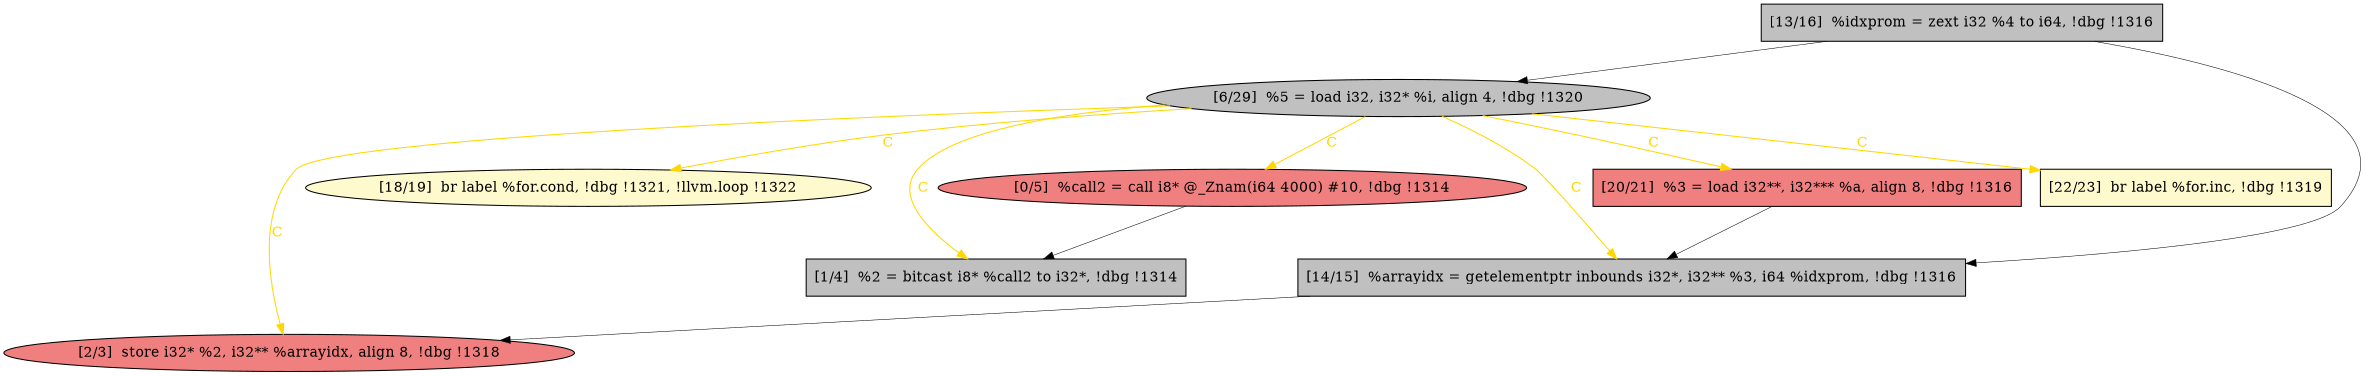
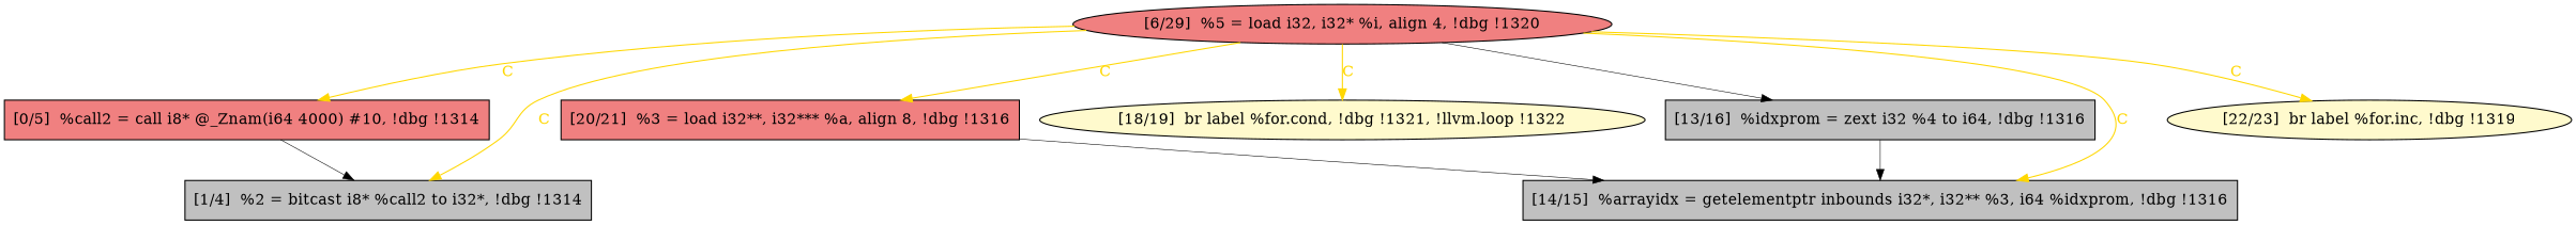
  digraph {
    node [fillcolor=lightcoral shape=ellipse style=filled]
    edge [color=gold fontcolor=gold penwidth=1.0 style=solid]
-   n1 [fillcolor=grey label="[6/29]  %5 = load i32, i32* %i, align 4, !dbg !1320"]
-   n2 [label="[0/5]  %call2 = call i8* @_Znam(i64 4000) #10, !dbg !1314"]
+   n1 [label="[6/29]  %5 = load i32, i32* %i, align 4, !dbg !1320"]
+   n2 [label="[0/5]  %call2 = call i8* @_Znam(i64 4000) #10, !dbg !1314" shape=box]
    n3 [fillcolor=grey label="[13/16]  %idxprom = zext i32 %4 to i64, !dbg !1316" shape=rectangle]
    n4 [fillcolor=grey label="[1/4]  %2 = bitcast i8* %call2 to i32*, !dbg !1314" shape=rectangle]
    n5 [fillcolor=lemonchiffon label="[18/19]  br label %for.cond, !dbg !1321, !llvm.loop !1322"]
    n6 [fillcolor=grey label="[14/15]  %arrayidx = getelementptr inbounds i32*, i32** %3, i64 %idxprom, !dbg !1316" shape=rectangle]
    n7 [label="[20/21]  %3 = load i32**, i32*** %a, align 8, !dbg !1316" shape=box]
-   n8 [label="[2/3]  store i32* %2, i32** %arrayidx, align 8, !dbg !1318"]
-   n9 [fillcolor=lemonchiffon label="[22/23]  br label %for.inc, !dbg !1319" shape=box]
+   n9 [fillcolor=lemonchiffon label="[22/23]  br label %for.inc, !dbg !1319"]
    n1 -> n2 [label=C]
-   n3 -> n1 [color=black fontcolor=black penwidth=0.5]
+   n1 -> n3 [color=black fontcolor=black penwidth=0.5]
    n1 -> n4 [label=C]
    n1 -> n5 [label=C]
    n1 -> n6 [label=C]
    n1 -> n7 [label=C]
-   n1 -> n8 [label=C]
    n1 -> n9 [label=C]
    n2 -> n4 [color=black fontcolor=black penwidth=0.5]
    n3 -> n6 [color=black fontcolor=black penwidth=0.5]
-   n6 -> n8 [color=black fontcolor=black penwidth=0.5]
    n7 -> n6 [color=black fontcolor=black penwidth=0.5]
  }
